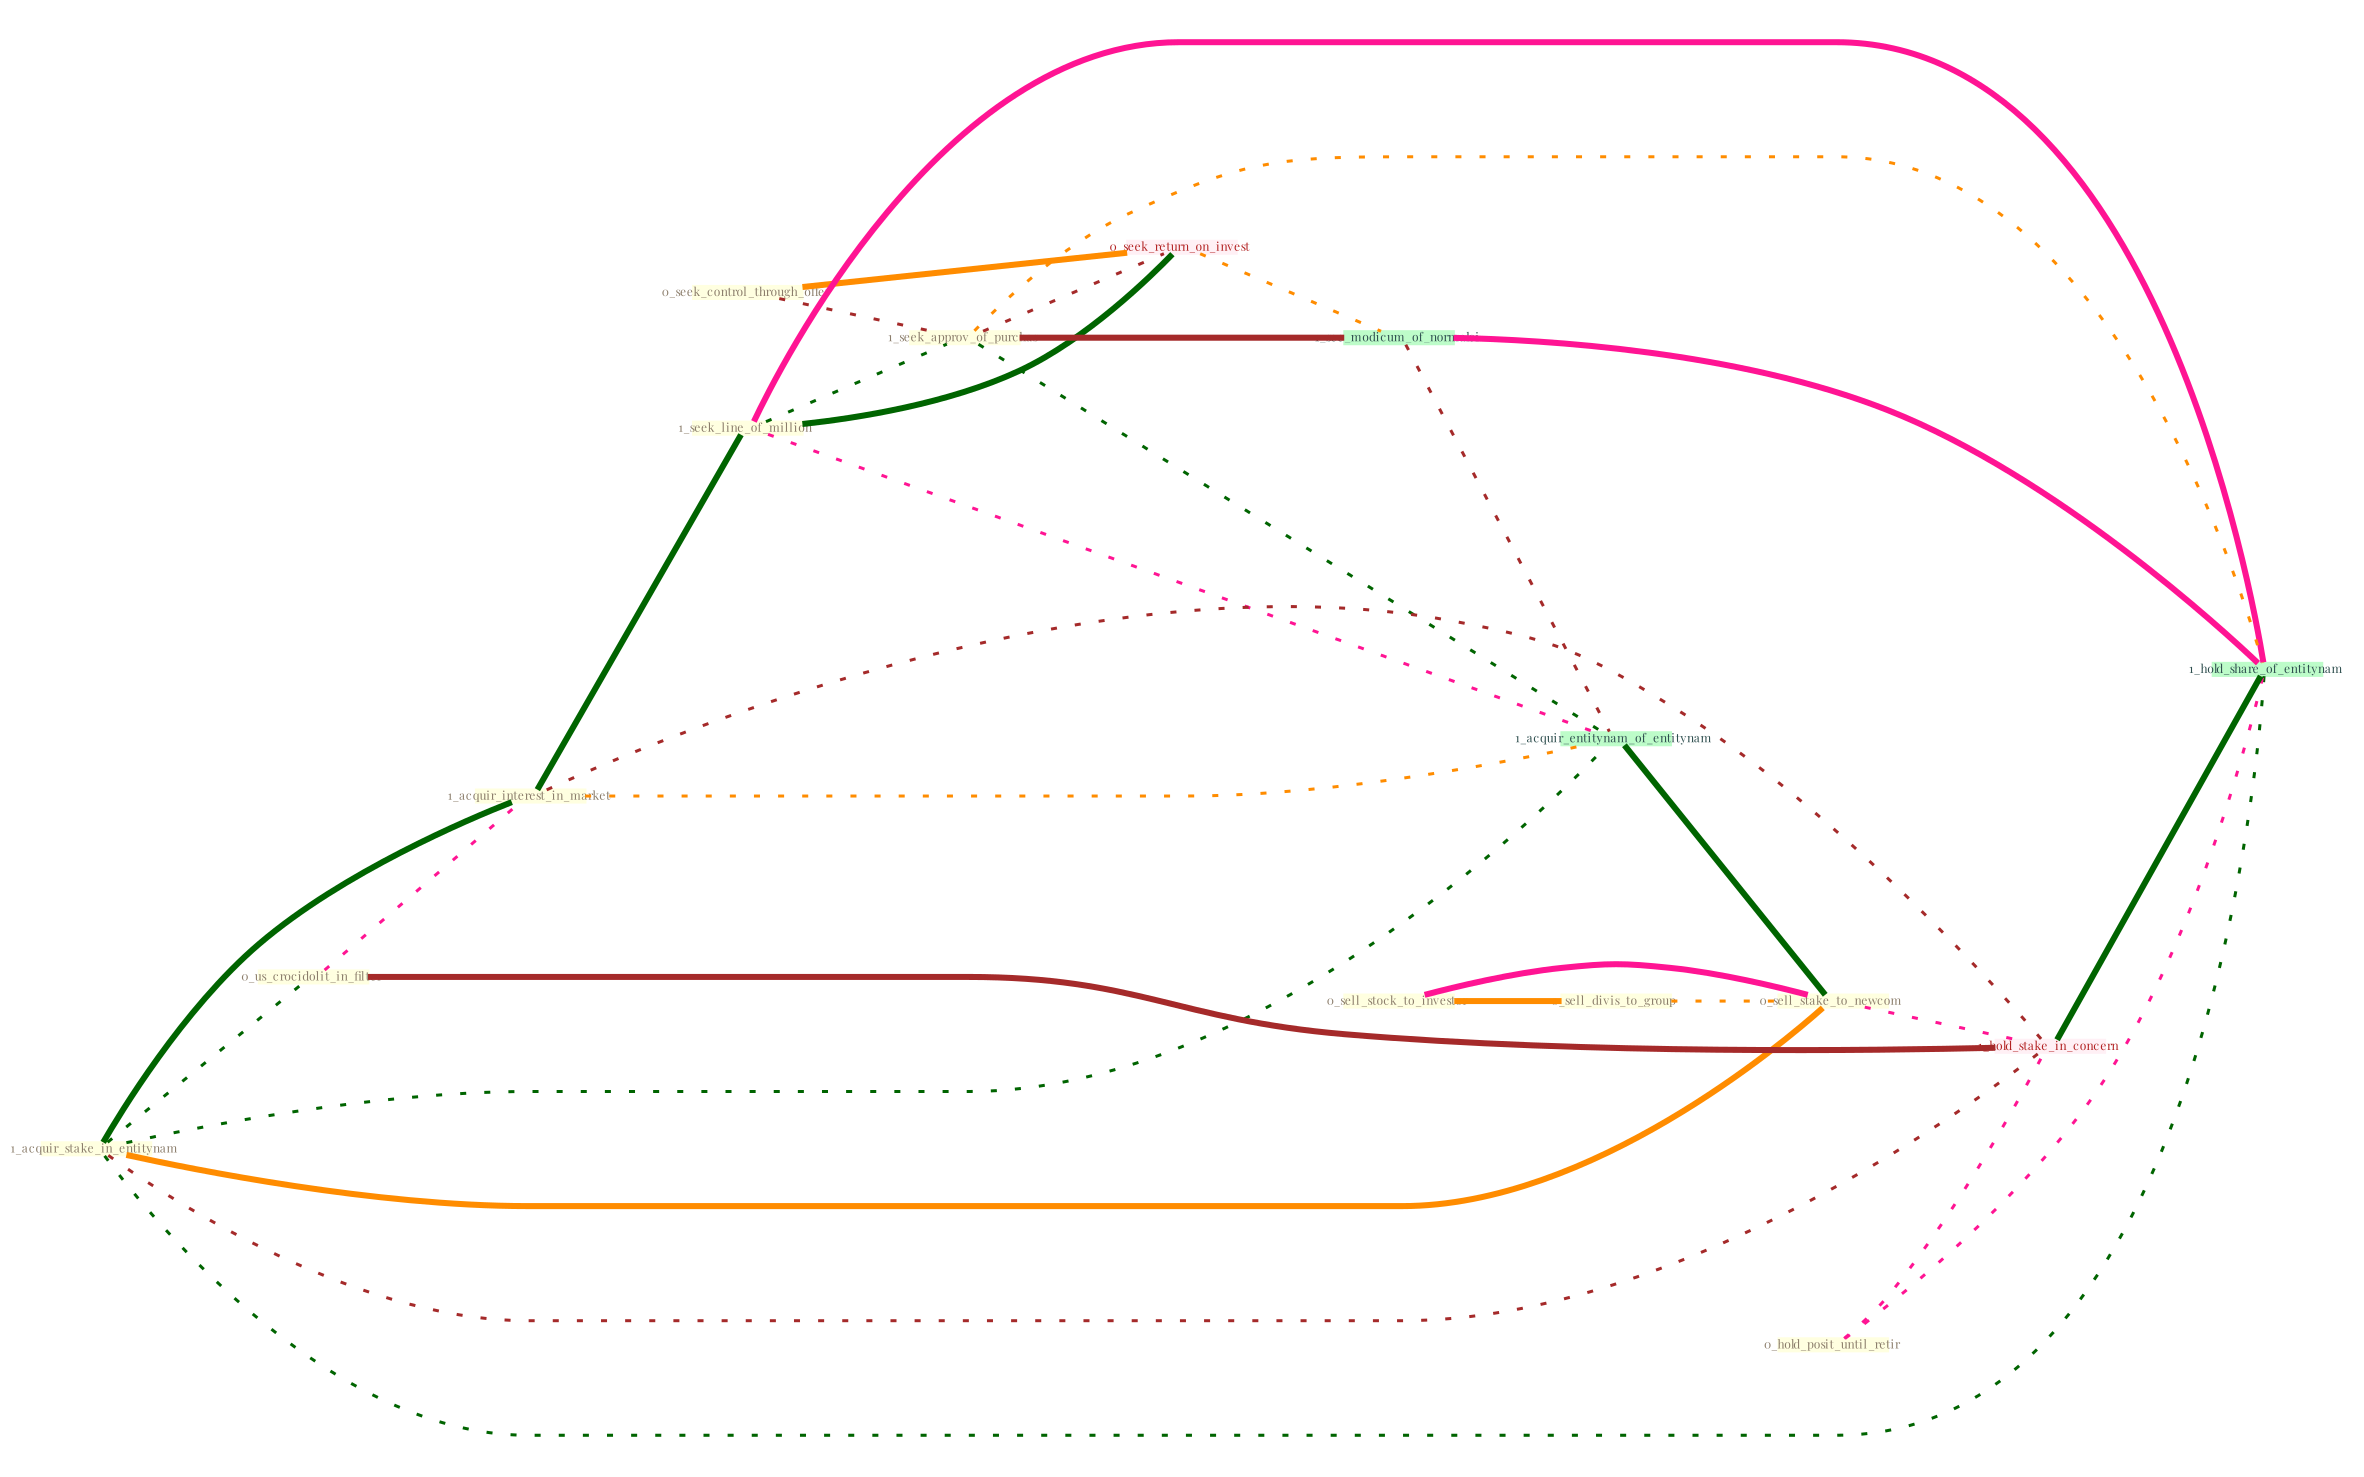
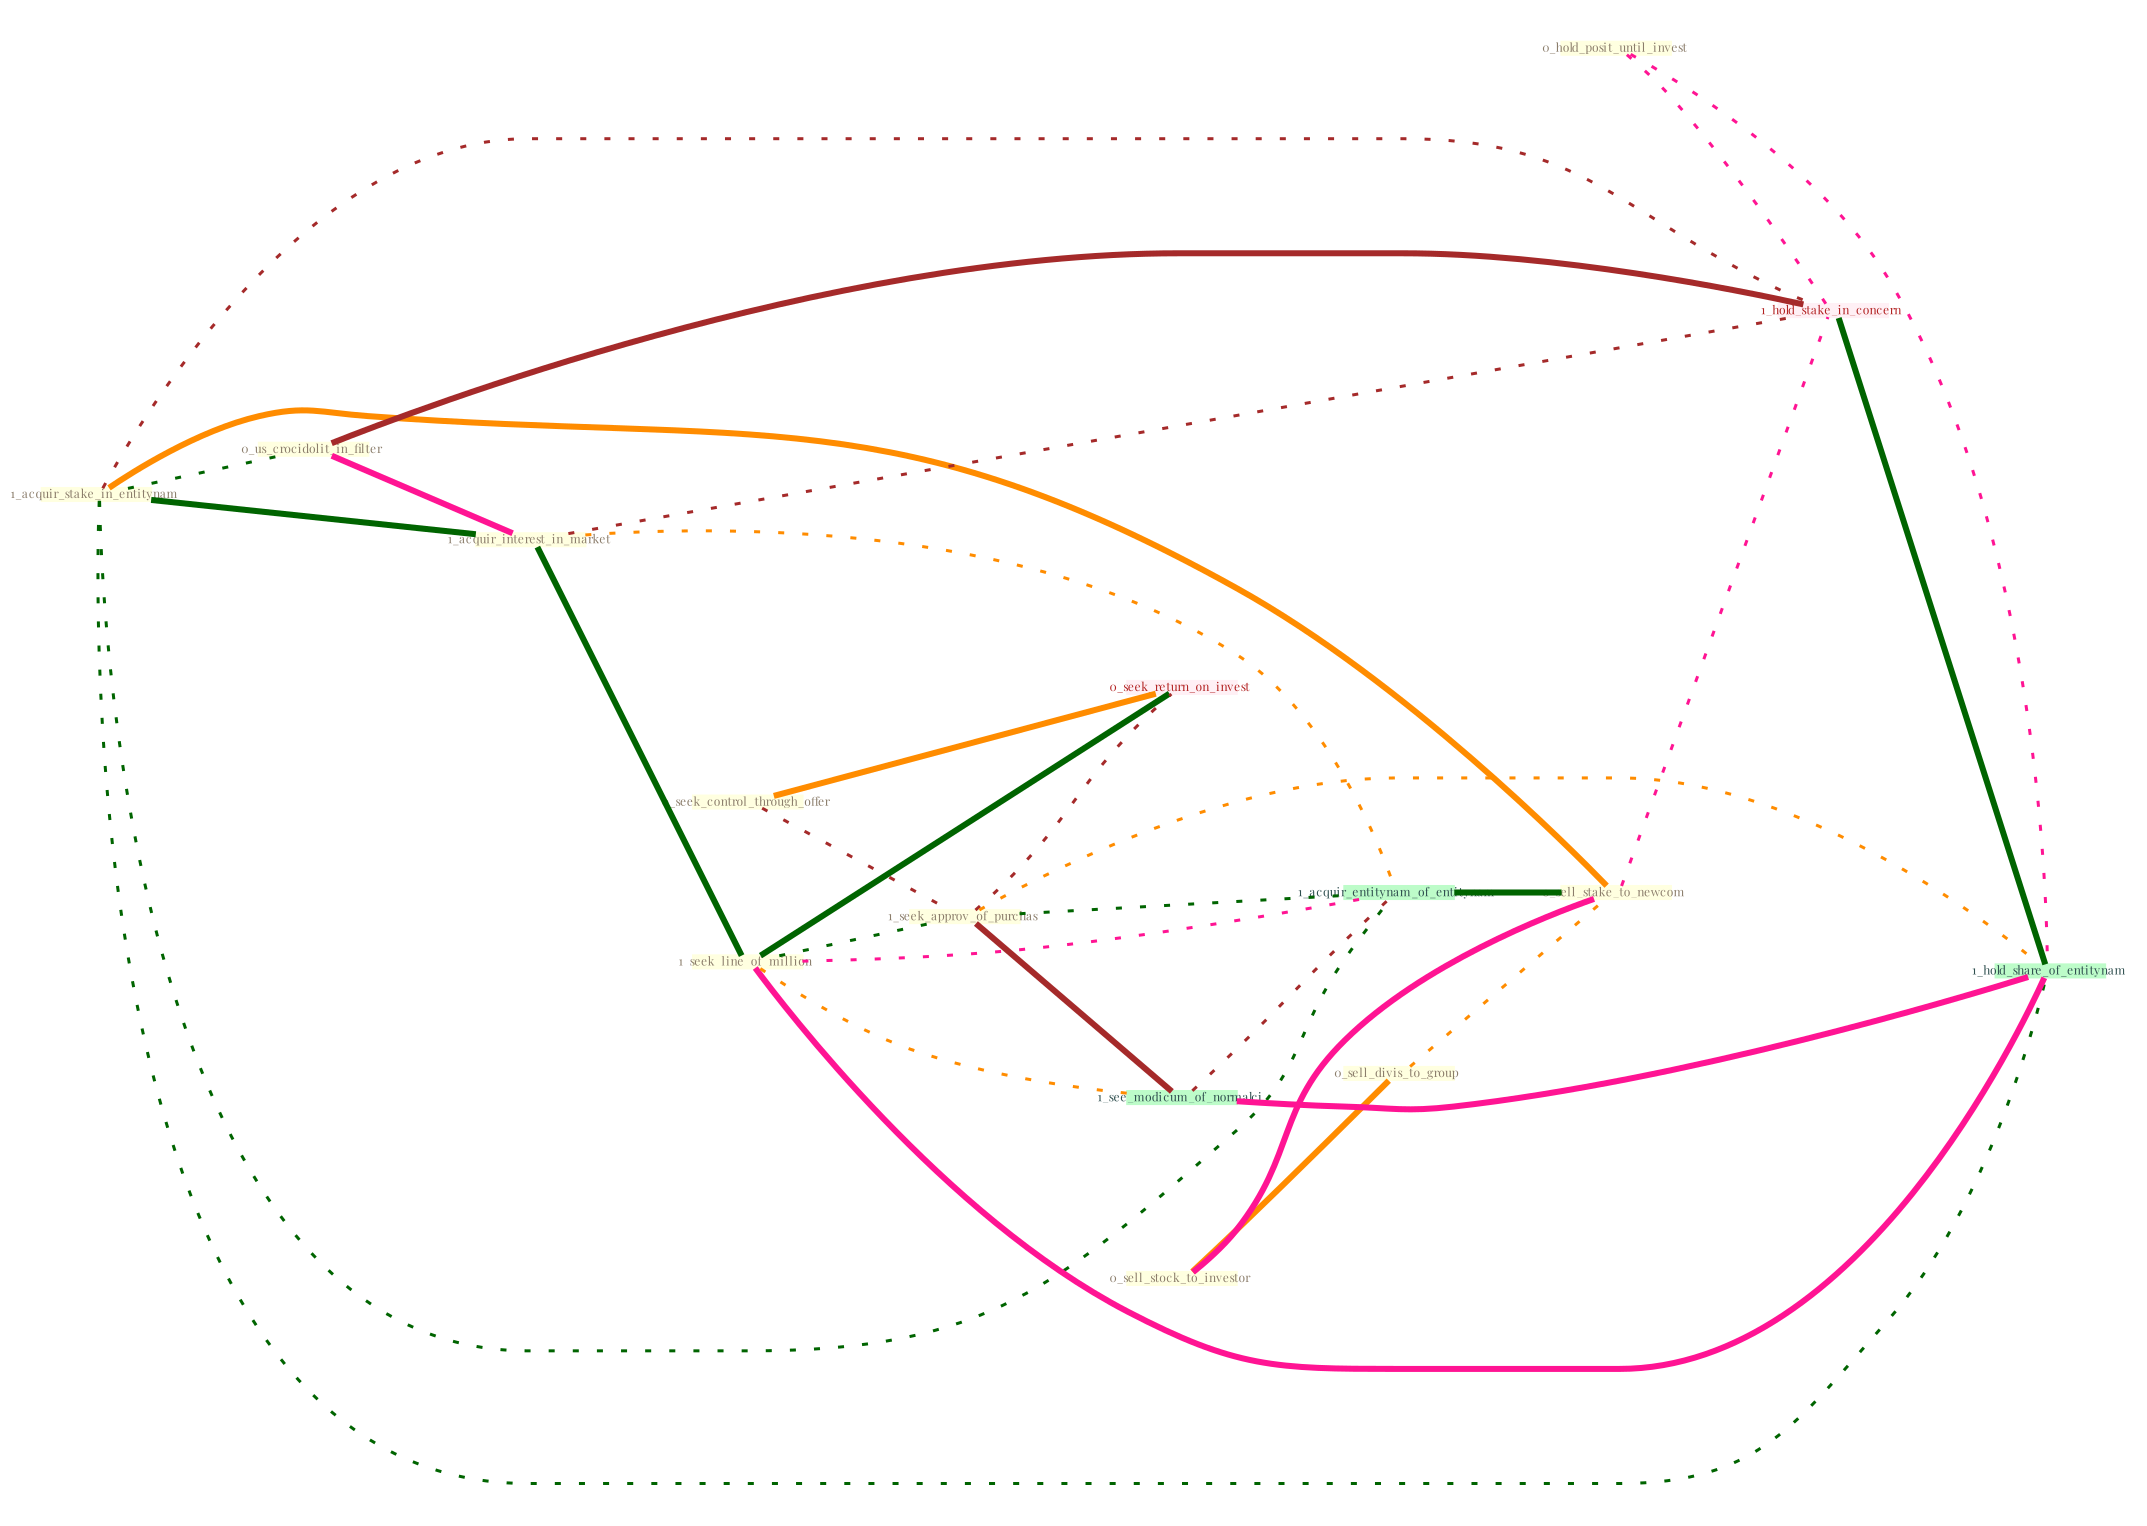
  graph {
    fontname="Playfair Display"
    rankdir=LR
    node [color="#ffffe0" fixedsize=true fontcolor="#8b7d6b" fontname="Playfair Display" fontsize=4 shape=polygon style=filled]
    edge [color=darkgreen fontname="Playfair Display" style=dotted w=1]
    "1_acquir_stake_in_entitynam " [height=.06 width=.5]
    "0_us_crocidolit_in_filter " [height=.06 width=.5]
-   "0_hold_posit_until_retir " [height=.06 width=.5]
+   "0_hold_posit_until_retir " [height=.06 width=.5 label="0_hold_posit_until_invest"]
    "0_sell_stock_to_investor " [height=.06 width=.5]
    "0_seek_control_through_offer " [height=.06 width=.5]
    "0_sell_divis_to_group " [height=.06 width=.5]
    "1_seek_line_of_million " [height=.06 width=.5]
    "0_sell_stake_to_newcom " [height=.06 width=.5]
    "1_seek_approv_of_purchas " [height=.06 width=.5]
    "1_acquir_interest_in_market " [height=.06 width=.5]
    "1_hold_stake_in_concern " [color="#fff0f5" fontcolor="#b22222" height=.06 width=.5]
    "0_seek_return_on_invest " [color="#fff0f5" fontcolor="#b22222" height=.06 width=.5]
    "1_acquir_entitynam_of_entitynam " [color="#BDFCC9" fontcolor="#2f4f4f" height=.06 width=.5]
    "1_hold_share_of_entitynam " [color="#BDFCC9" fontcolor="#2f4f4f" height=.06 width=.5]
    "1_see_modicum_of_normalci " [color="#BDFCC9" fontcolor="#2f4f4f" height=.06 width=.5]
    subgraph sub_1 {
      "1_acquir_stake_in_entitynam "
      "0_us_crocidolit_in_filter "
      "0_hold_posit_until_retir "
      "0_sell_stock_to_investor "
      "0_seek_control_through_offer "
      "0_sell_divis_to_group "
      "1_seek_line_of_million "
      "0_sell_stake_to_newcom "
      "1_seek_approv_of_purchas "
      "1_acquir_interest_in_market "
    }
    subgraph sub_2 {
      "1_hold_stake_in_concern "
      "0_seek_return_on_invest "
    }
    "1_acquir_stake_in_entitynam " -- "0_us_crocidolit_in_filter "
    "1_acquir_stake_in_entitynam " -- "0_sell_stake_to_newcom " [color=darkorange style=bold]
    "1_acquir_stake_in_entitynam " -- "1_acquir_interest_in_market " [style=bold w=2]
    "1_acquir_stake_in_entitynam " -- "1_hold_stake_in_concern " [color=brown w=2]
    "1_acquir_stake_in_entitynam " -- "1_acquir_entitynam_of_entitynam " [w=2]
    "1_acquir_stake_in_entitynam " -- "1_hold_share_of_entitynam "
-   "0_us_crocidolit_in_filter " -- "1_acquir_interest_in_market " [color=deeppink]
+   "0_us_crocidolit_in_filter " -- "1_acquir_interest_in_market " [color=deeppink style=bold]
    "0_us_crocidolit_in_filter " -- "1_hold_stake_in_concern " [color=brown style=bold]
    "0_hold_posit_until_retir " -- "1_hold_stake_in_concern " [color=deeppink]
    "0_hold_posit_until_retir " -- "1_hold_share_of_entitynam " [color=deeppink]
    "0_sell_stock_to_investor " -- "0_sell_divis_to_group " [color=darkorange style=bold w=2]
    "0_sell_stock_to_investor " -- "0_sell_stake_to_newcom " [color=deeppink style=bold w=2]
    "0_seek_control_through_offer " -- "1_seek_approv_of_purchas " [color=brown]
    "0_seek_control_through_offer " -- "0_seek_return_on_invest " [color=darkorange style=bold]
    "0_sell_divis_to_group " -- "0_sell_stake_to_newcom " [color=darkorange w=2]
    "1_seek_line_of_million " -- "1_seek_approv_of_purchas " [w=2]
    "1_seek_line_of_million " -- "0_seek_return_on_invest " [style=bold]
    "1_seek_line_of_million " -- "1_acquir_entitynam_of_entitynam " [color=deeppink]
    "1_seek_line_of_million " -- "1_hold_share_of_entitynam " [color=deeppink style=bold]
-   "0_seek_return_on_invest " -- "1_see_modicum_of_normalci " [color=darkorange]
+   "1_seek_line_of_million " -- "1_see_modicum_of_normalci " [color=darkorange]
    "0_sell_stake_to_newcom " -- "1_hold_stake_in_concern " [color=deeppink]
    "1_seek_approv_of_purchas " -- "0_seek_return_on_invest " [color=brown]
    "1_seek_approv_of_purchas " -- "1_acquir_entitynam_of_entitynam "
    "1_seek_approv_of_purchas " -- "1_hold_share_of_entitynam " [color=darkorange]
    "1_seek_approv_of_purchas " -- "1_see_modicum_of_normalci " [color=brown style=bold]
    "1_acquir_interest_in_market " -- "1_seek_line_of_million " [style=bold]
    "1_acquir_interest_in_market " -- "1_hold_stake_in_concern " [color=brown]
    "1_acquir_interest_in_market " -- "1_acquir_entitynam_of_entitynam " [color=darkorange]
    "1_hold_stake_in_concern " -- "1_hold_share_of_entitynam " [style=bold]
    "1_acquir_entitynam_of_entitynam " -- "0_sell_stake_to_newcom " [style=bold w=2]
    "1_see_modicum_of_normalci " -- "1_acquir_entitynam_of_entitynam " [color=brown]
    "1_see_modicum_of_normalci " -- "1_hold_share_of_entitynam " [color=deeppink style=bold]
  }
